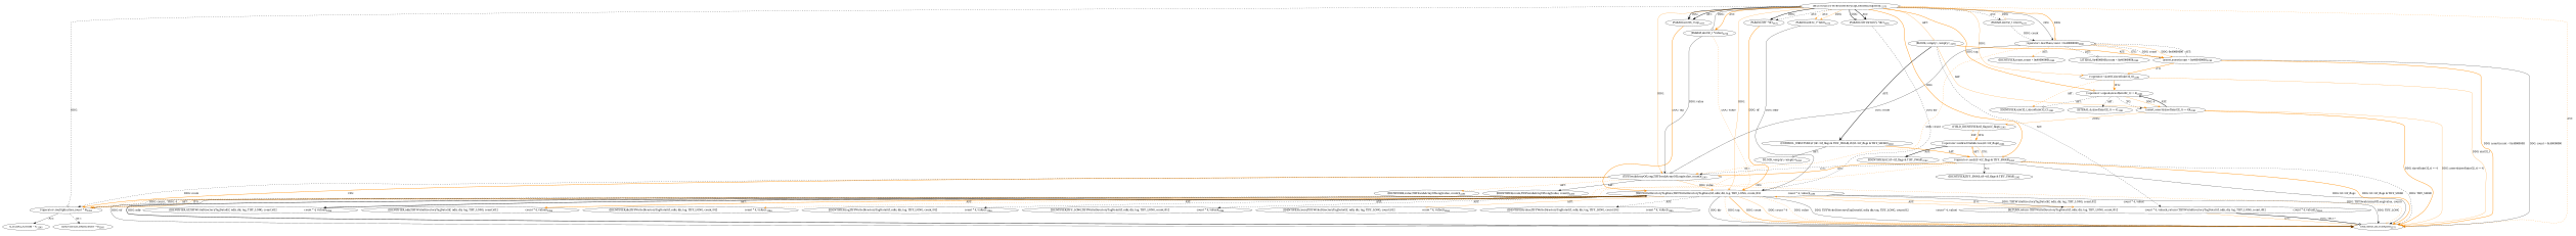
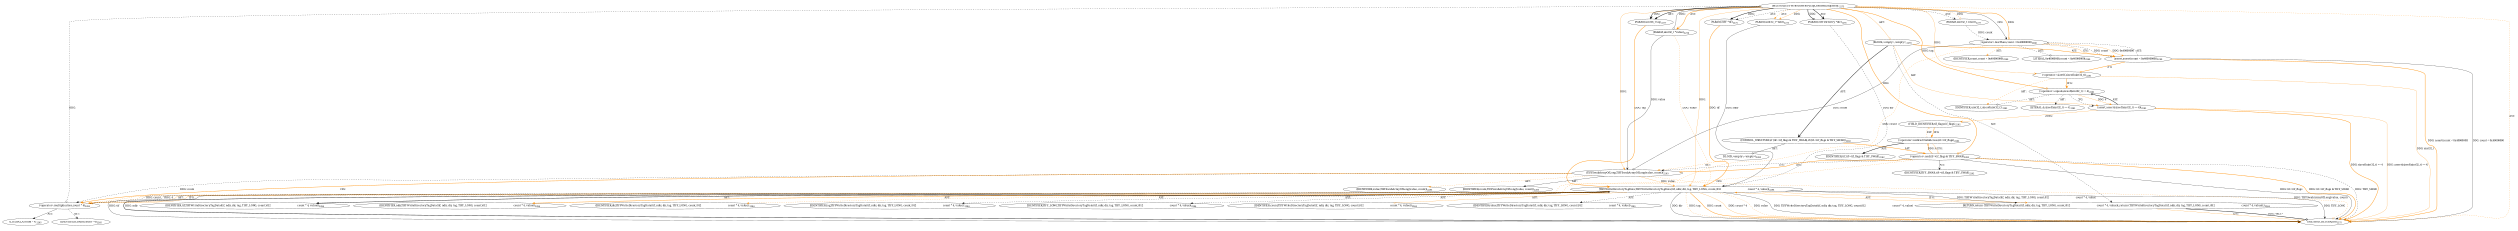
  digraph {
    fontname="Noto Serif"
    node [fontname="Noto Serif"]
    edge [arrowhead=vee color=darkorange fontname="Noto Serif" style=solid]
    n1 [label=<(METHOD,TIFFWriteDirectoryTagCheckedLongArray)<SUB>2275</SUB>>]
    n2 [label=<(PARAM,TIFF *tif)<SUB>2275</SUB>>]
    n3 [label=<(PARAM,uint32_t *ndir)<SUB>2275</SUB>>]
    n4 [label=<(PARAM,TIFFDirEntry *dir)<SUB>2276</SUB>>]
    n5 [label=<(PARAM,uint16_t tag)<SUB>2277</SUB>>]
    n6 [label=<(PARAM,uint32_t count)<SUB>2277</SUB>>]
    n7 [label=<(PARAM,uint32_t *value)<SUB>2278</SUB>>]
    n8 [label=<(BLOCK,&lt;empty&gt;,&lt;empty&gt;)<SUB>2279</SUB>>]
    n9 [label=<(&lt;operator&gt;.lessThan,count &lt; 0x40000000)<SUB>2280</SUB>>]
    n10 [label=<(&lt;operator&gt;.equals,sizeof(uint32_t) == 4)<SUB>2281</SUB>>]
    n11 [label=<(&lt;operator&gt;.sizeOf,sizeof(uint32_t))<SUB>2281</SUB>>]
    n12 [label=<(&lt;operator&gt;.and,tif-&gt;tif_flags &amp; TIFF_SWAB)<SUB>2282</SUB>>]
    n13 [label=<(TIFFSwabArrayOfLong,TIFFSwabArrayOfLong(value, count))<SUB>2283</SUB>>]
    n14 [label=<(TIFFWriteDirectoryTagData,TIFFWriteDirectoryTagData(tif, ndir, dir, tag, TIFF_LONG, count,\012                                      count * 4, value))<SUB>2284</SUB>>]
    n15 [label=<(&lt;operator&gt;.multiplication,count * 4)<SUB>2285</SUB>>]
    n16 [label=<(METHOD_RETURN,int)<SUB>2275</SUB>>]
    n17 [label=<(assert,assert(count &lt; 0x40000000))<SUB>2280</SUB>>]
    n18 [label=<(assert,assert(sizeof(uint32_t) == 4))<SUB>2281</SUB>>]
    n19 [label=<(CONTROL_STRUCTURE,if (tif-&gt;tif_flags &amp; TIFF_SWAB),if (tif-&gt;tif_flags &amp; TIFF_SWAB))<SUB>2282</SUB>>]
    n20 [label=<(RETURN,return (TIFFWriteDirectoryTagData(tif, ndir, dir, tag, TIFF_LONG, count,\012                                      count * 4, value));,return (TIFFWriteDirectoryTagData(tif, ndir, dir, tag, TIFF_LONG, count,\012                                      count * 4, value));)<SUB>2284</SUB>>]
    n21 [label=<(IDENTIFIER,count,count &lt; 0x40000000)<SUB>2280</SUB>>]
    n22 [label=<(LITERAL,0x40000000,count &lt; 0x40000000)<SUB>2280</SUB>>]
    n23 [label=<(LITERAL,4,sizeof(uint32_t) == 4)<SUB>2281</SUB>>]
    n24 [label=<(IDENTIFIER,uint32_t,sizeof(uint32_t))<SUB>2281</SUB>>]
    n25 [label=<(&lt;operator&gt;.indirectFieldAccess,tif-&gt;tif_flags)<SUB>2282</SUB>>]
    n26 [label=<(IDENTIFIER,TIFF_SWAB,tif-&gt;tif_flags &amp; TIFF_SWAB)<SUB>2282</SUB>>]
    n27 [label=<(IDENTIFIER,value,TIFFSwabArrayOfLong(value, count))<SUB>2283</SUB>>]
    n28 [label=<(IDENTIFIER,count,TIFFSwabArrayOfLong(value, count))<SUB>2283</SUB>>]
    n29 [label=<(IDENTIFIER,tif,TIFFWriteDirectoryTagData(tif, ndir, dir, tag, TIFF_LONG, count,\012                                      count * 4, value))<SUB>2284</SUB>>]
    n30 [label=<(IDENTIFIER,ndir,TIFFWriteDirectoryTagData(tif, ndir, dir, tag, TIFF_LONG, count,\012                                      count * 4, value))<SUB>2284</SUB>>]
    n31 [label=<(IDENTIFIER,dir,TIFFWriteDirectoryTagData(tif, ndir, dir, tag, TIFF_LONG, count,\012                                      count * 4, value))<SUB>2284</SUB>>]
    n32 [label=<(IDENTIFIER,tag,TIFFWriteDirectoryTagData(tif, ndir, dir, tag, TIFF_LONG, count,\012                                      count * 4, value))<SUB>2284</SUB>>]
    n33 [label=<(IDENTIFIER,TIFF_LONG,TIFFWriteDirectoryTagData(tif, ndir, dir, tag, TIFF_LONG, count,\012                                      count * 4, value))<SUB>2284</SUB>>]
    n34 [label=<(IDENTIFIER,count,TIFFWriteDirectoryTagData(tif, ndir, dir, tag, TIFF_LONG, count,\012                                      count * 4, value))<SUB>2284</SUB>>]
    n35 [label=<(IDENTIFIER,value,TIFFWriteDirectoryTagData(tif, ndir, dir, tag, TIFF_LONG, count,\012                                      count * 4, value))<SUB>2285</SUB>>]
    n36 [label=<(IDENTIFIER,count,count * 4)<SUB>2285</SUB>>]
    n37 [label=<(LITERAL,4,count * 4)<SUB>2285</SUB>>]
    n38 [label=<(FIELD_IDENTIFIER,tif_flags,tif_flags)<SUB>2282</SUB>>]
    n39 [label=<(BLOCK,&lt;empty&gt;,&lt;empty&gt;)<SUB>2283</SUB>>]
    n40 [label=<(IDENTIFIER,tif,tif-&gt;tif_flags &amp; TIFF_SWAB)<SUB>2282</SUB>>]
    n1 -> n2 [color=black label="AST: " style=dashed]
    n1 -> n2 [arrowhead=normal color=black label="DDG: " style=bold]
    n1 -> n3 [arrowhead=normal label="AST: " style=dashed]
    n1 -> n3 [label="DDG: "]
    n1 -> n4 [color=black label="AST: " style=bold]
    n1 -> n4 [arrowhead=odot color=black label="DDG: " style=bold]
    n1 -> n5 [arrowhead=normal color=black label="AST: " style=bold]
    n1 -> n5 [color=black label="DDG: " style=bold]
    n1 -> n6 [color=black label="AST: " style=dashed]
    n1 -> n6 [arrowhead=odot label="DDG: " style=dashed]
    n1 -> n7 [label="AST: " style=bold]
    n1 -> n7 [arrowhead=odot color=black label="DDG: "]
    n1 -> n8 [arrowhead=odot label="AST: "]
    n1 -> n9 [color=black label="CFG: "]
    n1 -> n9 [arrowhead=odot label="DDG: " style=bold]
    n1 -> n10 [arrowhead=odot label="DDG: tag" style=bold]
    n1 -> n11 [label="DDG: "]
    n1 -> n12 [arrowhead=odot label="DDG: " style=bold]
    n1 -> n13 [label="DDG: "]
    n1 -> n14 [label="DDG: "]
    n1 -> n15 [arrowhead=odot color=black label="DDG: " style=dashed]
    n1 -> n16 [arrowhead=odot label="AST: " style=dashed]
    n2 -> n14 [label="DDG: tif" style=bold]
    n3 -> n14 [arrowhead=odot color=black label="DDG: ndir"]
    n4 -> n14 [color=black label="DDG: dir" style=dashed]
    n5 -> n14 [label="DDG: tag" style=bold]
    n6 -> n9 [color=black label="DDG: count" style=dashed]
    n7 -> n13 [color=black label="DDG: value"]
    n7 -> n14 [arrowhead=odot label="DDG: value" style=dashed]
    n8 -> n17 [arrowhead=normal label="AST: " style=bold]
    n8 -> n18 [arrowhead=normal label="AST: "]
    n8 -> n19 [color=black label="AST: " style=bold]
    n8 -> n20 [color=black label="AST: " style=dashed]
    n9 -> n13 [arrowhead=odot color=black label="DDG: count"]
    n9 -> n15 [arrowhead=normal label="DDG: count" style=dashed]
    n9 -> n17 [label="CFG: "]
    n9 -> n17 [arrowhead=odot color=black label="DDG: count" style=dashed]
    n9 -> n17 [label="DDG: 0x40000000"]
    n9 -> n21 [label="AST: " style=dashed]
    n9 -> n22 [arrowhead=odot color=black label="AST: " style=dashed]
    n10 -> n18 [color=black label="CFG: " style=dashed]
    n10 -> n18 [label="DDG: 4"]
    n10 -> n23 [color=black label="AST: " style=dashed]
    n10 -> n24 [arrowhead=odot color=black label="AST: " style=dashed]
    n11 -> n10 [label="CFG: " style=bold]
    n11 -> n16 [arrowhead=normal label="DDG: uint32_t"]
    n11 -> n24 [arrowhead=normal label="AST: " style=dashed]
    n12 -> n13 [color=black label="CFG: " style=dashed]
    n12 -> n13 [arrowhead=odot label="CDG: " style=bold]
    n12 -> n15 [label="CFG: " style=dashed]
    n12 -> n16 [arrowhead=normal color=black label="DDG: tif-&gt;tif_flags"]
    n12 -> n16 [label="DDG: tif-&gt;tif_flags &amp; TIFF_SWAB" style=bold]
    n12 -> n16 [arrowhead=normal color=black label="DDG: TIFF_SWAB" style=dashed]
-   n12 -> n25 [arrowhead=odot label="AST: " style=bold]
+   n12 -> n25 [arrowhead=odot label="DDG: 4" style=bold]
    n12 -> n26 [color=black label="AST: "]
    n13 -> n14 [label="DDG: value"]
    n13 -> n15 [label="CFG: " style=bold]
    n13 -> n15 [arrowhead=normal color=black label="DDG: count" style=dashed]
    n13 -> n16 [arrowhead=odot label="DDG: TIFFSwabArrayOfLong(value, count)" style=dashed]
    n13 -> n27 [arrowhead=normal label="AST: " style=dashed]
    n13 -> n28 [arrowhead=normal color=black label="AST: "]
    n14 -> n15 [arrowhead=normal label="AST: "]
    n14 -> n16 [arrowhead=odot color=black label="DDG: tif"]
    n14 -> n16 [color=black label="DDG: ndir" style=bold]
    n14 -> n16 [color=black label="DDG: dir"]
    n14 -> n16 [label="DDG: tag" style=dashed]
    n14 -> n16 [arrowhead=odot label="DDG: count" style=bold]
    n14 -> n16 [label="DDG: count * 4"]
    n14 -> n16 [arrowhead=normal label="DDG: value" style=dashed]
    n14 -> n16 [color=black label="DDG: TIFFWriteDirectoryTagData(tif, ndir, dir, tag, TIFF_LONG, count,\012                                      count * 4, value)"]
    n14 -> n16 [color=black label="DDG: TIFF_LONG"]
    n14 -> n20 [label="CFG: "]
    n14 -> n20 [arrowhead=normal color=black label="DDG: TIFFWriteDirectoryTagData(tif, ndir, dir, tag, TIFF_LONG, count,\012                                      count * 4, value)"]
    n14 -> n29 [arrowhead=normal color=black label="AST: " style=bold]
    n14 -> n30 [arrowhead=normal label="AST: " style=bold]
    n14 -> n31 [label="AST: " style=dashed]
    n14 -> n32 [color=black label="AST: " style=dashed]
    n14 -> n33 [arrowhead=normal color=black label="AST: " style=dashed]
    n14 -> n34 [arrowhead=odot label="AST: "]
    n14 -> n35 [arrowhead=normal color=black label="AST: " style=dashed]
    n15 -> n14 [arrowhead=odot label="CFG: "]
    n15 -> n14 [arrowhead=odot color=black label="DDG: count" style=dashed]
    n15 -> n14 [arrowhead=odot color=black label="DDG: 4" style=dashed]
    n15 -> n36 [color=black label="AST: " style=dashed]
    n15 -> n37 [arrowhead=normal color=black label="AST: "]
    n17 -> n9 [arrowhead=odot color=black label="AST: " style=dashed]
    n17 -> n11 [arrowhead=odot label="CFG: " style=bold]
    n17 -> n16 [arrowhead=normal color=black label="DDG: count &lt; 0x40000000"]
    n17 -> n16 [label="DDG: assert(count &lt; 0x40000000)" style=bold]
    n18 -> n10 [arrowhead=odot color=black label="AST: " style=bold]
    n18 -> n16 [label="DDG: sizeof(uint32_t) == 4" style=bold]
    n18 -> n16 [arrowhead=normal label="DDG: assert(sizeof(uint32_t) == 4)"]
    n18 -> n38 [label="LONG: "]
    n19 -> n12 [arrowhead=normal label="AST: " style=bold]
    n19 -> n39 [arrowhead=odot color=black label="AST: "]
    n20 -> n14 [arrowhead=normal label="AST: "]
    n20 -> n16 [arrowhead=odot label="CFG: "]
    n20 -> n16 [arrowhead=odot color=black label="DDG: &lt;RET&gt;" style=bold]
    n25 -> n12 [arrowhead=odot label="CFG: "]
    n25 -> n38 [arrowhead=odot label="AST: " style=dashed]
    n25 -> n40 [arrowhead=normal color=black label="AST: " style=bold]
    n38 -> n25 [arrowhead=normal label="CFG: " style=bold]
    n39 -> n13 [arrowhead=normal label="AST: " style=dashed]
  }
